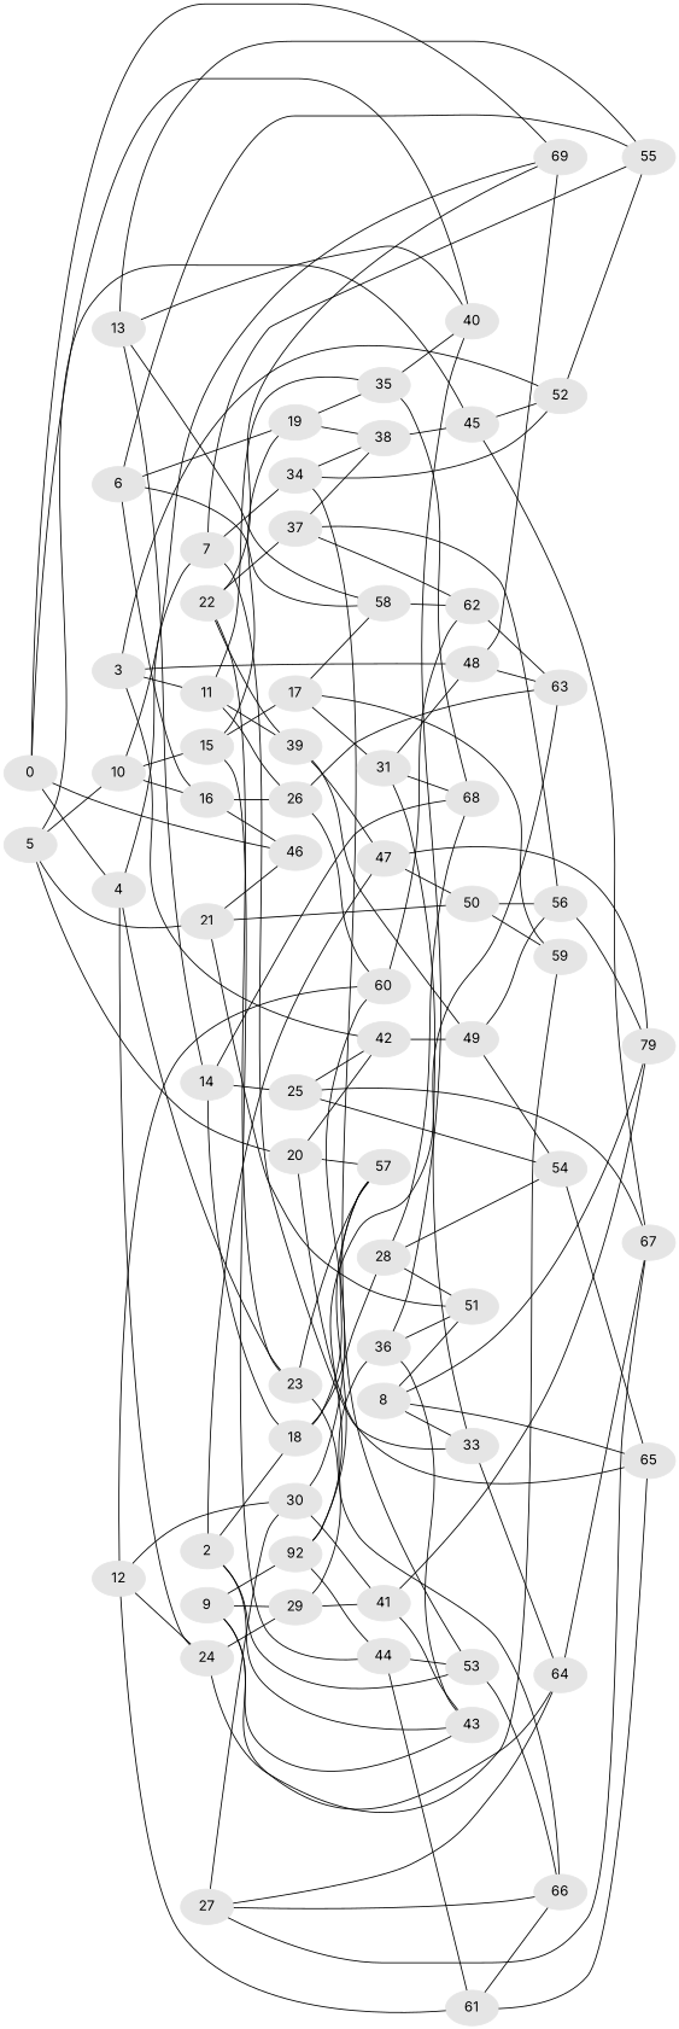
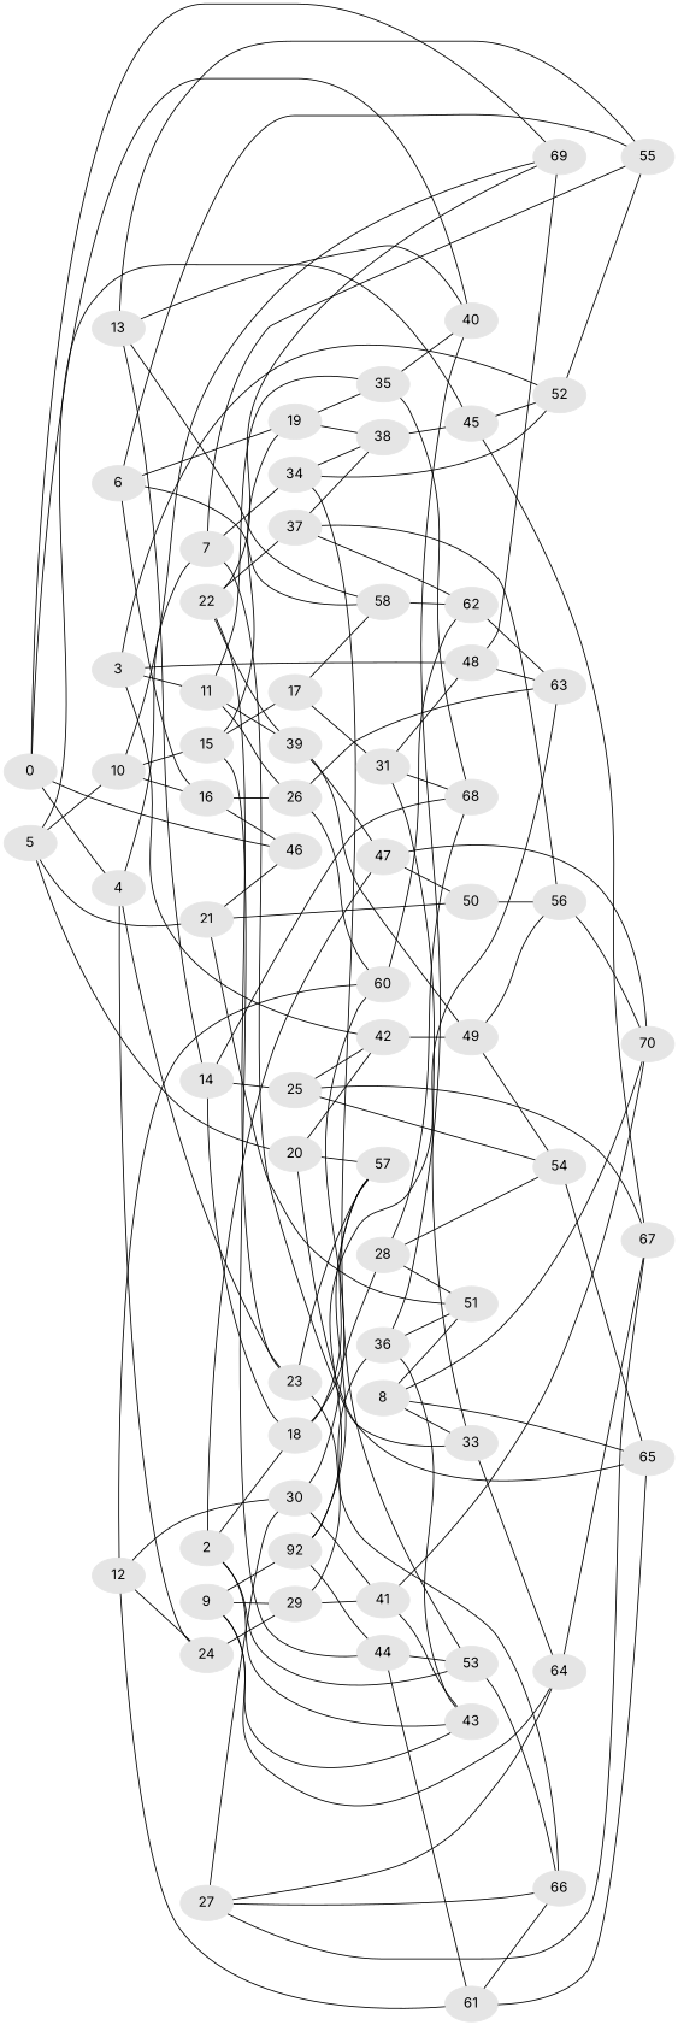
  graph {
    fontname=Inter
    rankdir=LR
    node [color=gray90 fontname=Inter style=filled]
    edge [fontname=Inter]
    n1 [label=0]
    4
    40
    46
    69
    7
    23
    24
    2
    18
    43
    47
    53
    28
    57
-   70 [label=79]
+   70
    50
    66
    3
    11
    42
    48
    52
    26
    35
    39
    49
    63
    55
    33
    34
    29
-   59
    5
    10
    20
    21
    45
    16
    15
    65
    51
    67
    6
    19
    58
    38
    62
    64
    8
    9
    n52 [label=92]
    36
    41
    44
    17
    60
    68
    12
    30
    61
    13
    14
    25
    54
    31
    56
    22
    37
    27
    n1 -- 4
    n1 -- 40
    n1 -- 46
    n1 -- 69
    4 -- 7
    4 -- 23
    4 -- 24
    7 -- 55
    7 -- 33
    7 -- 34
    23 -- 57
    23 -- 66
    24 -- 29
-   24 -- 59
    2 -- 18
    2 -- 43
    2 -- 47
    2 -- 53
    18 -- 28
    18 -- 57
    47 -- 70
    47 -- 50
    53 -- 66
    28 -- 51
    28 -- 68
    28 -- 54
-   50 -- 59
    50 -- 56
    3 -- 11
    3 -- 42
    3 -- 48
    3 -- 52
    11 -- 26
    11 -- 35
    11 -- 39
    42 -- 49
    48 -- 69
    48 -- 63
    52 -- 55
    26 -- 63
    26 -- 60
    35 -- 40
    35 -- 68
    39 -- 47
    39 -- 49
    49 -- 54
    49 -- 56
    33 -- 64
    34 -- 53
    34 -- 52
    34 -- 38
    29 -- 36
    29 -- 41
    5 -- 10
    5 -- 20
    5 -- 21
    5 -- 45
    10 -- 69
    10 -- 16
    10 -- 15
    20 -- 57
    20 -- 42
    20 -- 65
    21 -- 46
    21 -- 50
    21 -- 51
    45 -- 52
    45 -- 67
    16 -- 46
    16 -- 26
    15 -- 19
    15 -- 44
    15 -- 17
    6 -- 55
    6 -- 16
    6 -- 19
    6 -- 58
    19 -- 35
    19 -- 38
    58 -- 62
    38 -- 45
    62 -- 63
    64 -- 67
    8 -- 70
    8 -- 33
    8 -- 65
    8 -- 51
    9 -- 43
    9 -- 29
    9 -- 64
    9 -- n52
    n52 -- 57
    n52 -- 63
    n52 -- 44
    36 -- 40
    36 -- 43
    36 -- 51
    41 -- 43
    41 -- 70
    44 -- 53
    44 -- 61
-   17 -- 59
    17 -- 58
    17 -- 31
    60 -- 62
    12 -- 24
    12 -- 60
    12 -- 30
    12 -- 61
    30 -- 41
    30 -- 60
    61 -- 66
    61 -- 65
    13 -- 40
    13 -- 55
    13 -- 58
    13 -- 14
    14 -- 18
    14 -- 68
    14 -- 25
    25 -- 42
    25 -- 67
    25 -- 54
    54 -- 65
    31 -- 48
    31 -- 33
    31 -- 68
    56 -- 70
    22 -- 69
    22 -- 23
    22 -- 39
    22 -- 37
    37 -- 38
    37 -- 62
    37 -- 56
    27 -- 66
    27 -- 67
    27 -- 64
    27 -- 30
  }
